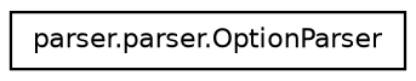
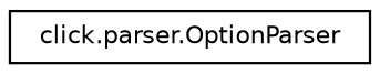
  digraph {
    rankdir=TB
-   n1 [color=black fillcolor=white fontname=Helvetica fontsize=10 height=0.2 label="parser.parser.OptionParser" shape=record style=filled width=0.4]
+   n1 [color=black fillcolor=white fontname=Helvetica fontsize=10 height=0.2 label="click.parser.OptionParser" shape=record style=filled width=0.4]
  }
